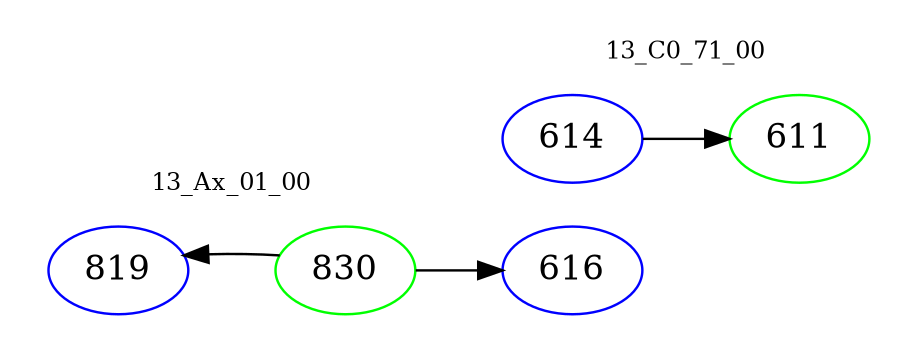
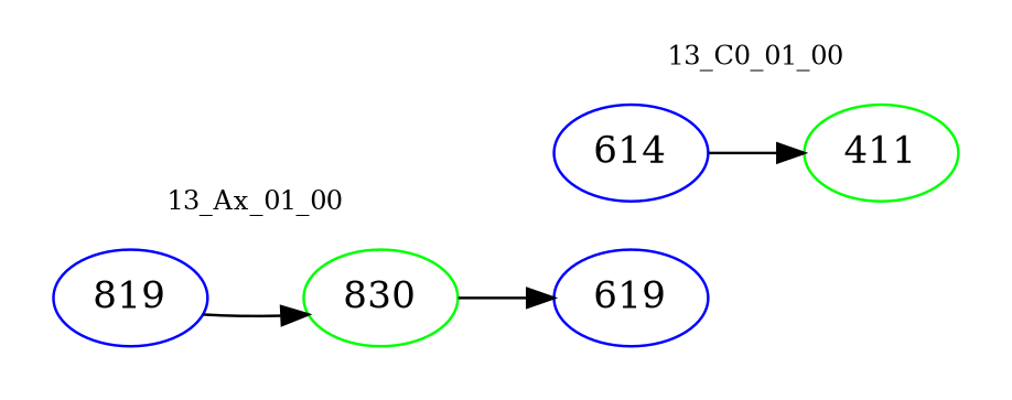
  digraph {
    rankdir=LR
    node [color=blue]
    edge [color=black]
    n1 [label=819]
    n2 [color=green label=830]
    n3 [label=614]
-   n4 [color=green label=611]
-   n5 [label=616]
+   n4 [color=green label=411]
+   n5 [label=619]
    subgraph cluster_1 {
      color=white
      fontsize=10
      label="13_Ax_01_00"
      n1
      n2
    }
    subgraph cluster_2 {
      color=white
      fontsize=10
-     label="13_C0_71_00"
+     label="13_C0_01_00"
      n3
      n4
      n5
    }
-   n2 -> n1
+   n1 -> n2
    n2 -> n5
    n3 -> n4
  }
